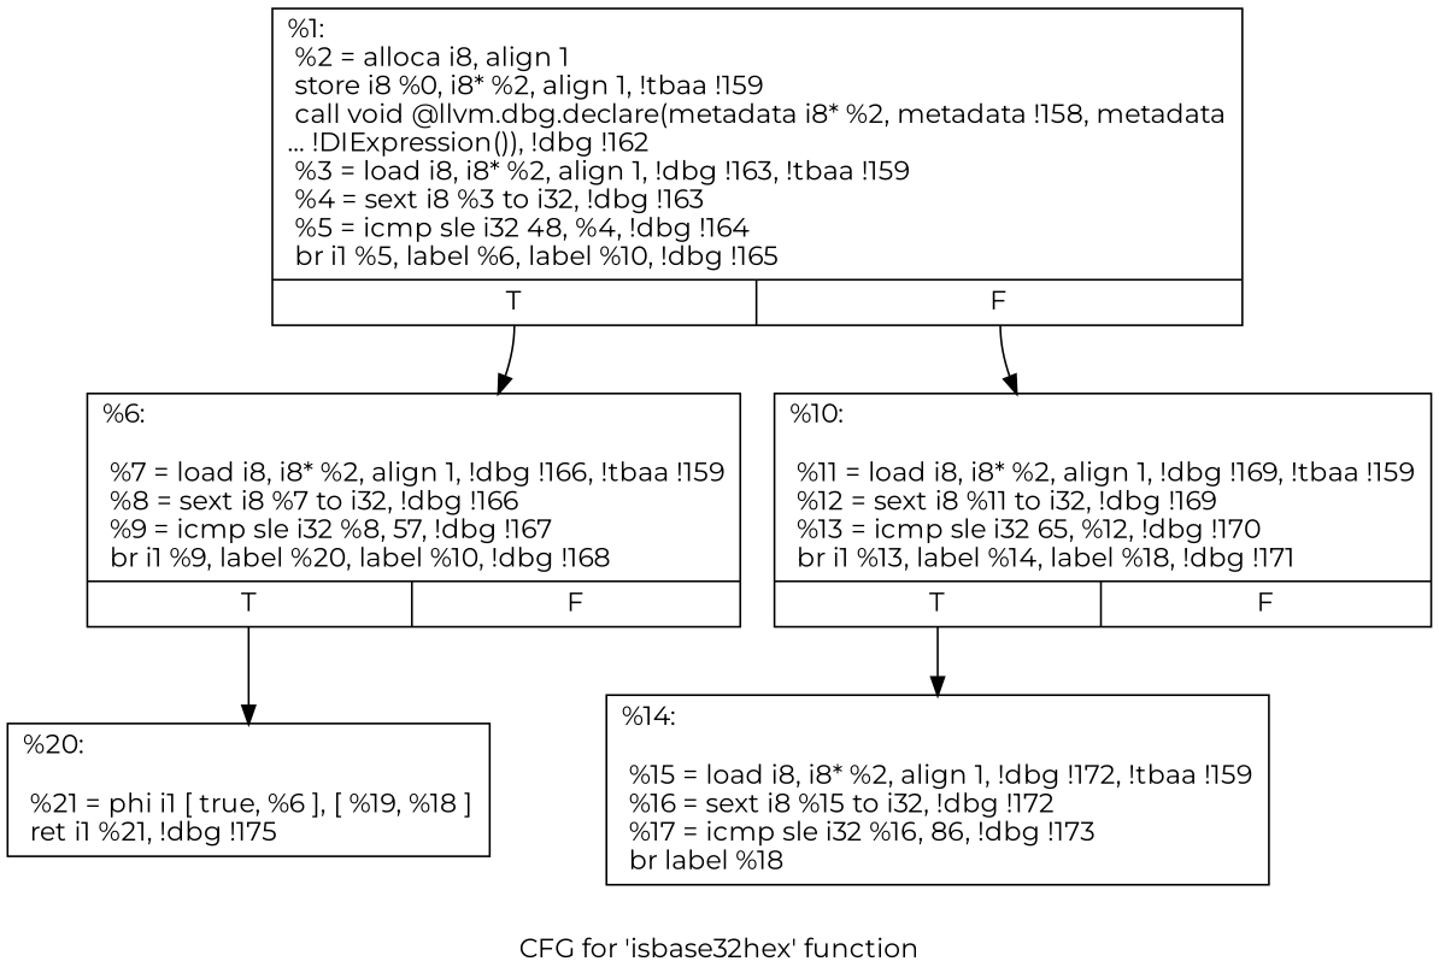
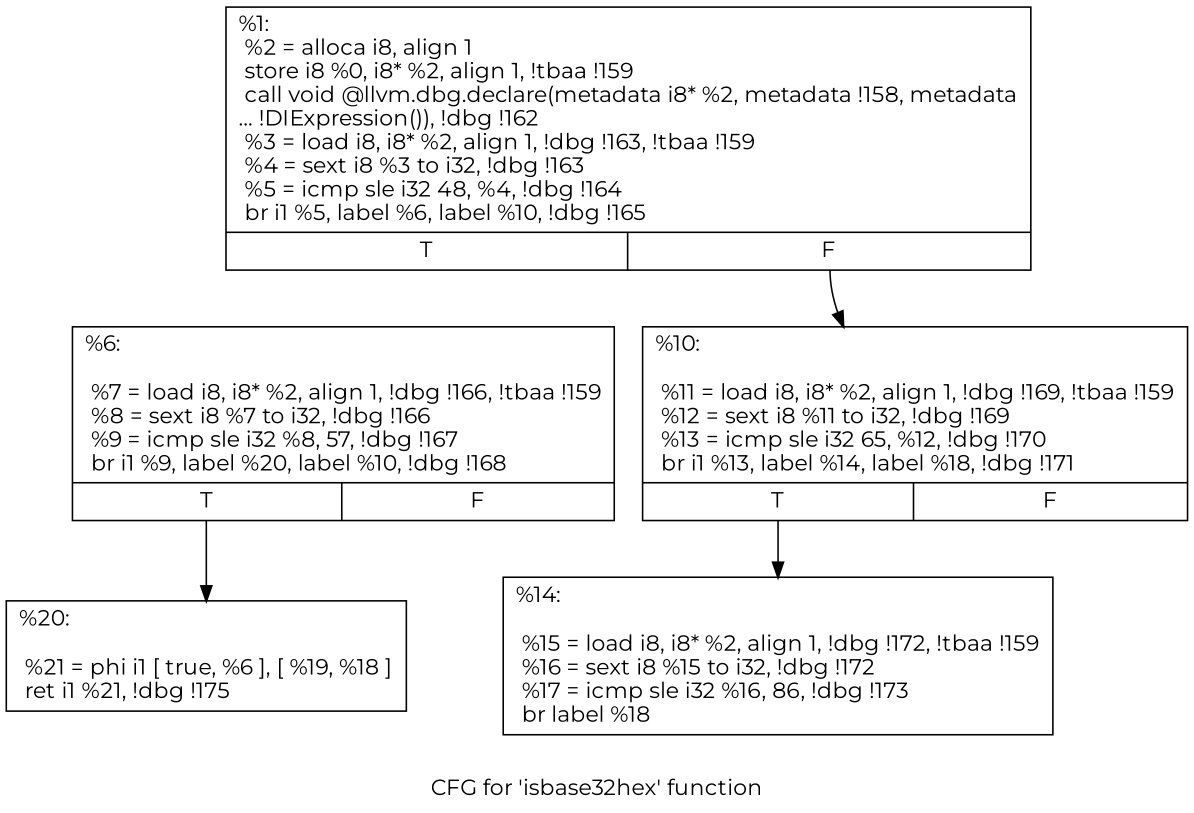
  digraph {
    fontname=Montserrat
    label="CFG for 'isbase32hex' function"
    node [fontname=Montserrat shape=record]
    edge [fontname=Montserrat tailport=s0]
    n1 [label="{%1:\l  %2 = alloca i8, align 1\l  store i8 %0, i8* %2, align 1, !tbaa !159\l  call void @llvm.dbg.declare(metadata i8* %2, metadata !158, metadata\l... !DIExpression()), !dbg !162\l  %3 = load i8, i8* %2, align 1, !dbg !163, !tbaa !159\l  %4 = sext i8 %3 to i32, !dbg !163\l  %5 = icmp sle i32 48, %4, !dbg !164\l  br i1 %5, label %6, label %10, !dbg !165\l|{<s0>T|<s1>F}}"]
    n2 [label="{%6:\l\l  %7 = load i8, i8* %2, align 1, !dbg !166, !tbaa !159\l  %8 = sext i8 %7 to i32, !dbg !166\l  %9 = icmp sle i32 %8, 57, !dbg !167\l  br i1 %9, label %20, label %10, !dbg !168\l|{<s0>T|<s1>F}}"]
    n3 [label="{%10:\l\l  %11 = load i8, i8* %2, align 1, !dbg !169, !tbaa !159\l  %12 = sext i8 %11 to i32, !dbg !169\l  %13 = icmp sle i32 65, %12, !dbg !170\l  br i1 %13, label %14, label %18, !dbg !171\l|{<s0>T|<s1>F}}"]
    n4 [label="{%20:\l\l  %21 = phi i1 [ true, %6 ], [ %19, %18 ]\l  ret i1 %21, !dbg !175\l}"]
    n5 [label="{%14:\l\l  %15 = load i8, i8* %2, align 1, !dbg !172, !tbaa !159\l  %16 = sext i8 %15 to i32, !dbg !172\l  %17 = icmp sle i32 %16, 86, !dbg !173\l  br label %18\l}"]
-   n1 -> n2
    n1 -> n3 [tailport=s1]
    n2 -> n4
    n3 -> n5
  }
